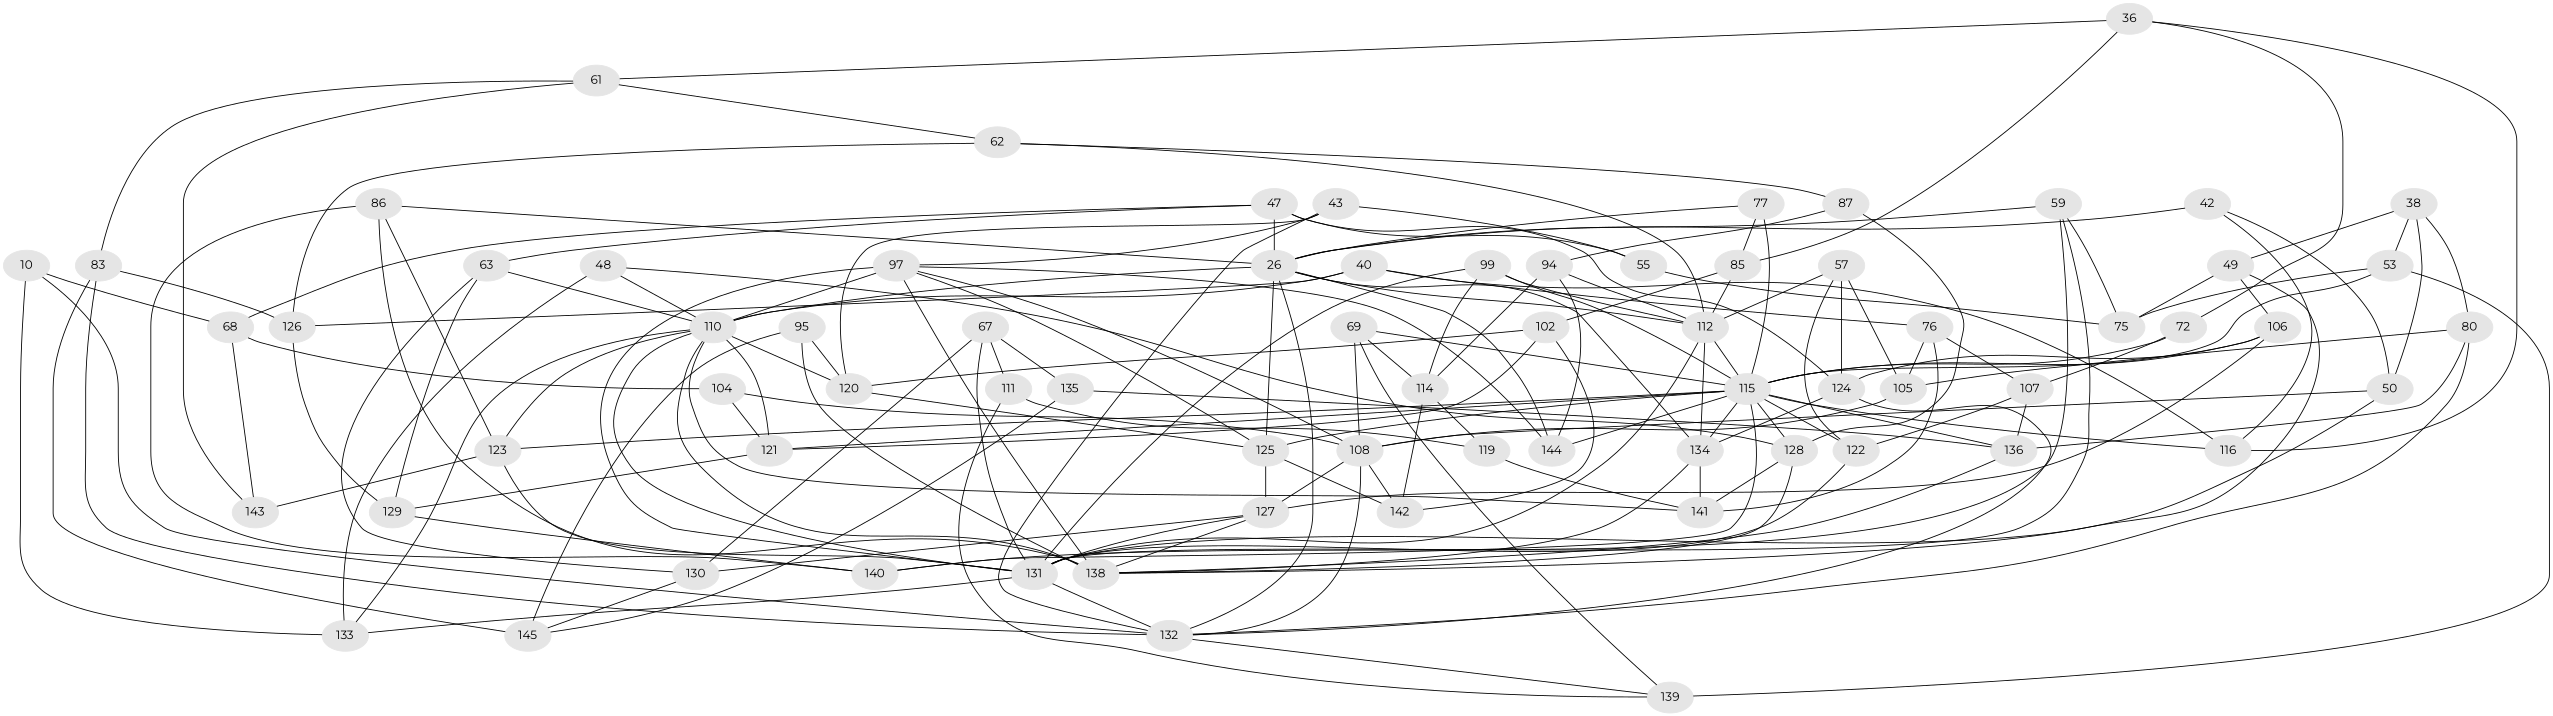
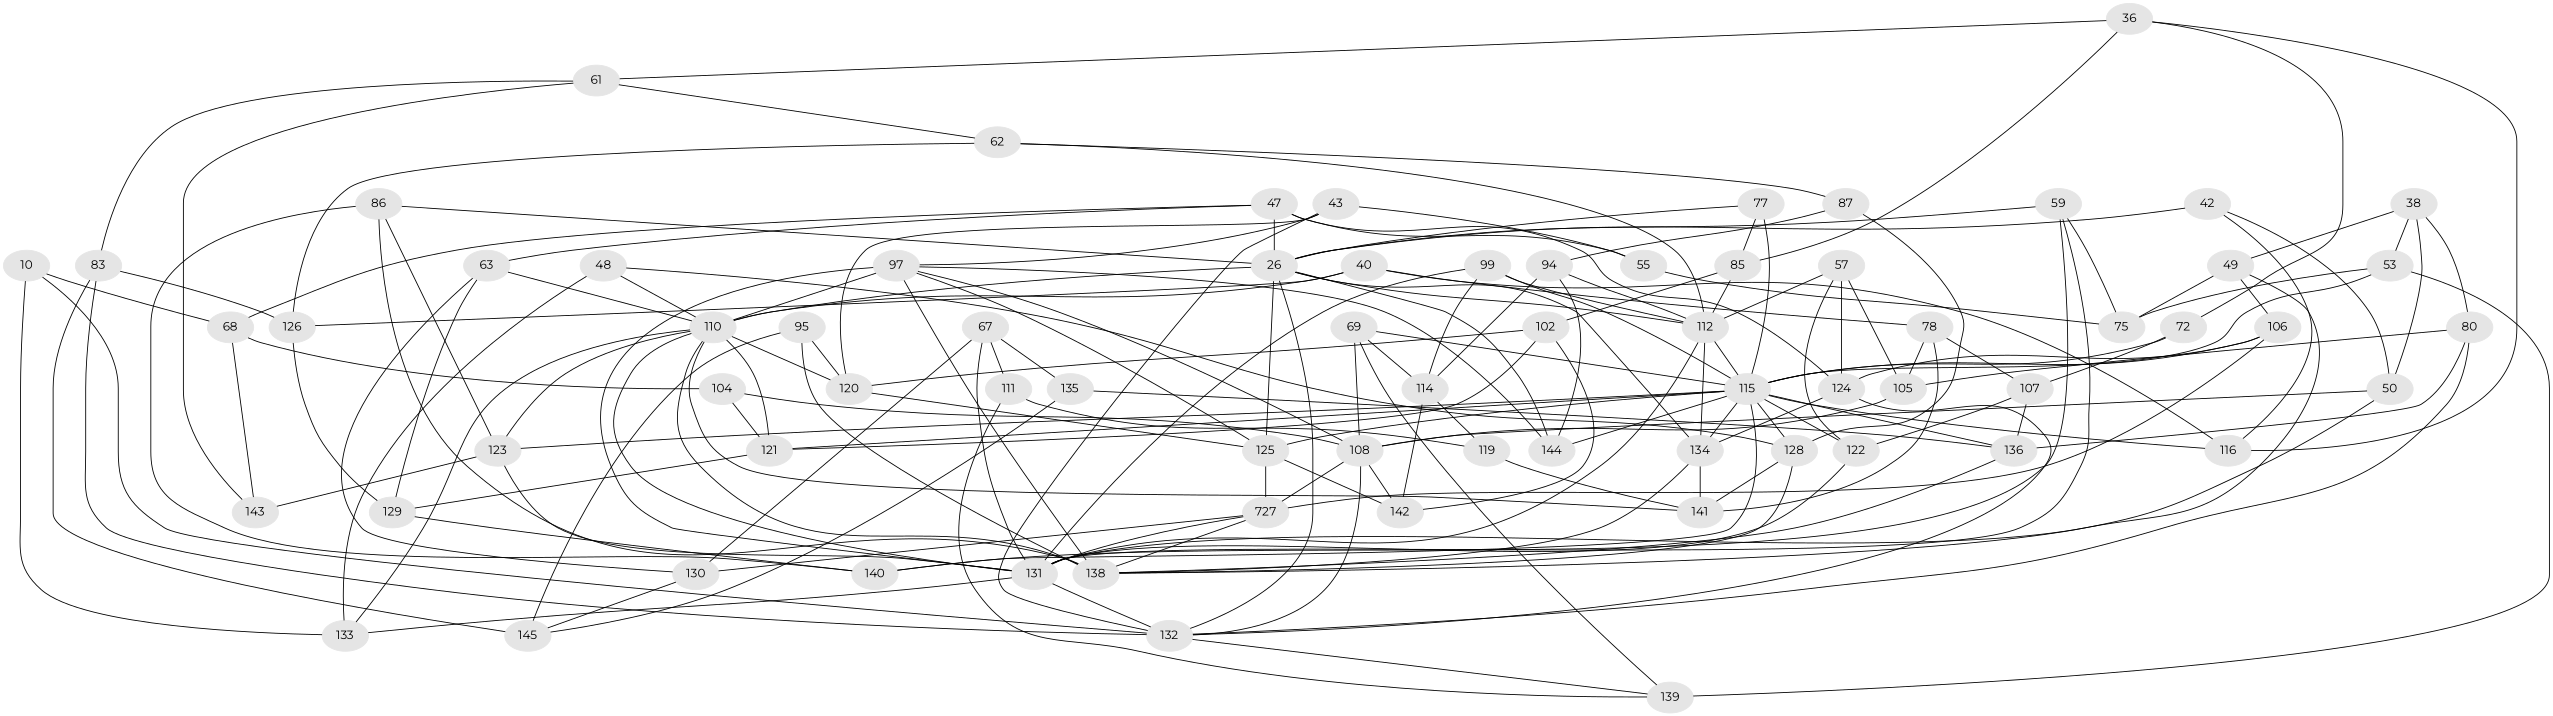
  graph {
    fontname=Montserrat
    node [color=gray90 fontname=Montserrat style=filled]
    edge [fontname=Montserrat]
    10
    68
    132 [super="+51+60"]
    133 [super="+113"]
    143
    104
    139
    36
    61
    72
    85
    116
    62
    83
    115 [super="+65+101"]
    107
    102 [super="+46"]
    112 [super="+15+29+16+100"]
    38
    49
    50
    53
    80
    75
    106
    138 [super="+23+71+137"]
    108 [super="+58+103"]
    131 [super="+41+98"]
    105
    136 [super="+25"]
    40
-   78 [label=76]
+   78
    110 [super="+6+12+76+52+90"]
    126
    141 [super="+73"]
    120 [super="+7+35"]
    123 [super="+37"]
    121 [super="+54"]
    129
    42
    n41 [label=26 super="+74+82"]
    144
    125 [super="+33+109+84+117"]
    134 [super="+79+118"]
    43
    55
    97 [super="+19+26"]
    47 [super="+34"]
    63
    124 [super="+64"]
    130
    48
    128 [super="+56"]
-   127 [super="+91+81"]
+   127 [super="+91+81" label=727]
    142
    122
    140
    57
    59
    87
    145
    94
    67
    111
    135
    119
    69
    114 [super="+92"]
    77
    86
    95
    99 [super="+44"]
    10 -- 68
    10 -- 132
    10 -- 133 [weight=2]
    68 -- 143
    68 -- 104
    132 -- 139
    104 -- 108
    104 -- 121
    36 -- 61
    36 -- 72
    36 -- 85
    36 -- 116
    61 -- 143
    61 -- 62
    61 -- 83
    72 -- 115 [weight=2]
    72 -- 107
    85 -- 102
    85 -- 112
    62 -- 112
    62 -- 126
    62 -- 87
    83 -- 132
    83 -- 126
    83 -- 145
    115 -- 116
    115 -- 136
    115 -- 123
    115 -- 121
    115 -- 144
    115 -- 125 [weight=3]
    115 -- 134 [weight=4]
    115 -- 128
    115 -- 122
    115 -- 140
    107 -- 136
    107 -- 122
    102 -- 120 [weight=2]
    102 -- 121
    102 -- 142
    112 -- 115 [weight=2]
    112 -- 131
    112 -- 134
    38 -- 49
    38 -- 50
    38 -- 53
    38 -- 80
    49 -- 75
    49 -- 106
    49 -- 138
    50 -- 108
    50 -- 131
    53 -- 139
    53 -- 115
    53 -- 75
    80 -- 132
    80 -- 105
    80 -- 136
    106 -- 115
    106 -- 124
    106 -- 127
    108 -- 132
    108 -- 127 [weight=2]
    108 -- 142
    131 -- 132 [weight=3]
    131 -- 133
    105 -- 108
    136 -- 138
    40 -- 116
    40 -- 78
    40 -- 110
    40 -- 126
    78 -- 107
    78 -- 105
    78 -- 141
    110 -- 133
    110 -- 138
    110 -- 131
    110 -- 141 [weight=2]
    110 -- 120
    110 -- 123
    110 -- 121 [weight=2]
    126 -- 129
    120 -- 125 [weight=2]
    123 -- 143 [weight=2]
    123 -- 131
    121 -- 129
    129 -- 140
    42 -- 116
    42 -- 50
    42 -- n41 [weight=2]
    n41 -- 132 [weight=2]
    n41 -- 112
    n41 -- 110 [weight=3]
    n41 -- 144
    n41 -- 125 [weight=3]
    n41 -- 134
    125 -- 127 [weight=2]
    125 -- 142
    134 -- 138
    134 -- 141
    43 -- 132
    43 -- 120
    43 -- 55
    43 -- 97
    55 -- 75
    97 -- 138 [weight=3]
    97 -- 108 [weight=2]
    97 -- 131 [weight=3]
    97 -- 110
    97 -- 144
    97 -- 125
    47 -- 68
    47 -- n41 [weight=4]
    47 -- 55
    47 -- 63
    47 -- 124
    63 -- 110
    63 -- 129
    63 -- 130
    124 -- 132
    124 -- 134 [weight=2]
    130 -- 145
    48 -- 133 [weight=2]
    48 -- 110
    48 -- 128
    128 -- 138
    128 -- 141
    127 -- 138
    127 -- 131
    127 -- 130
    122 -- 131
    57 -- 112
    57 -- 105
    57 -- 124
    57 -- 122
    59 -- 75
    59 -- 131
    59 -- n41
    59 -- 140
    87 -- 128 [weight=2]
    87 -- 94
    94 -- 112
    94 -- 144
    94 -- 114
    67 -- 131
    67 -- 130
    67 -- 111
    67 -- 135
    111 -- 139
    111 -- 119
    135 -- 136 [weight=2]
    135 -- 145
    119 -- 141
    69 -- 139
    69 -- 115
    69 -- 108
    69 -- 114
    114 -- 142
    114 -- 119 [weight=2]
    77 -- 85
    77 -- 115 [weight=2]
    77 -- n41
    86 -- 138
    86 -- 123
    86 -- n41
    86 -- 140
    95 -- 138 [weight=2]
    95 -- 120
    95 -- 145
    99 -- 115
    99 -- 112 [weight=3]
    99 -- 131
    99 -- 114
  }
